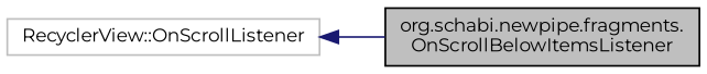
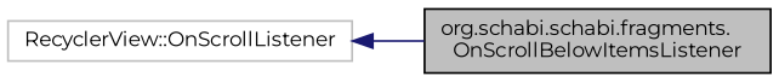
  digraph {
    rankdir=LR
    fontname=Montserrat
    node [fontname=Montserrat fontsize=10 shape=record style=filled]
-   n1 [color=black fillcolor=grey75 fontcolor=black height=0.2 label="org.schabi.newpipe.fragments.\lOnScrollBelowItemsListener" width=0.4]
+   n1 [color=black fillcolor=grey75 fontcolor=black height=0.2 label="org.schabi.schabi.fragments.\lOnScrollBelowItemsListener" width=0.4]
    n2 [color=grey75 fillcolor=white height=0.2 label="RecyclerView::OnScrollListener" width=0.4]
    n2 -> n1 [color=midnightblue dir=back fontname=Montserrat fontsize=10 labelfontname=Helvetica labelfontsize=10 style=solid]
  }
